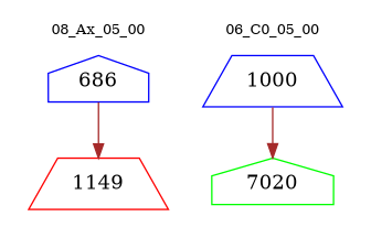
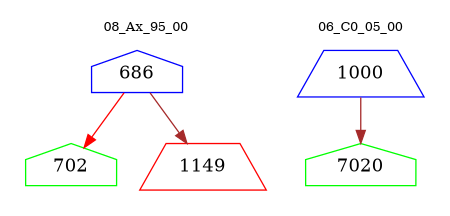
  digraph {
    node [color=blue shape=house]
    edge [color=brown]
    n1 [label=686]
+   n2 [color=green label=702]
    n3 [color=red label=1149 shape=trapezium]
    n4 [label=1000 shape=trapezium]
    n5 [color=green label=7020]
    subgraph cluster_1 {
      color=white
      fontsize=10
-     label="08_Ax_05_00"
+     label="08_Ax_95_00"
      n1
+     n2
      n3
    }
    subgraph cluster_2 {
      color=white
      fontsize=10
      label="06_C0_05_00"
      n4
      n5
    }
+   n1 -> n2 [color=red]
    n1 -> n3
    n4 -> n5
  }
